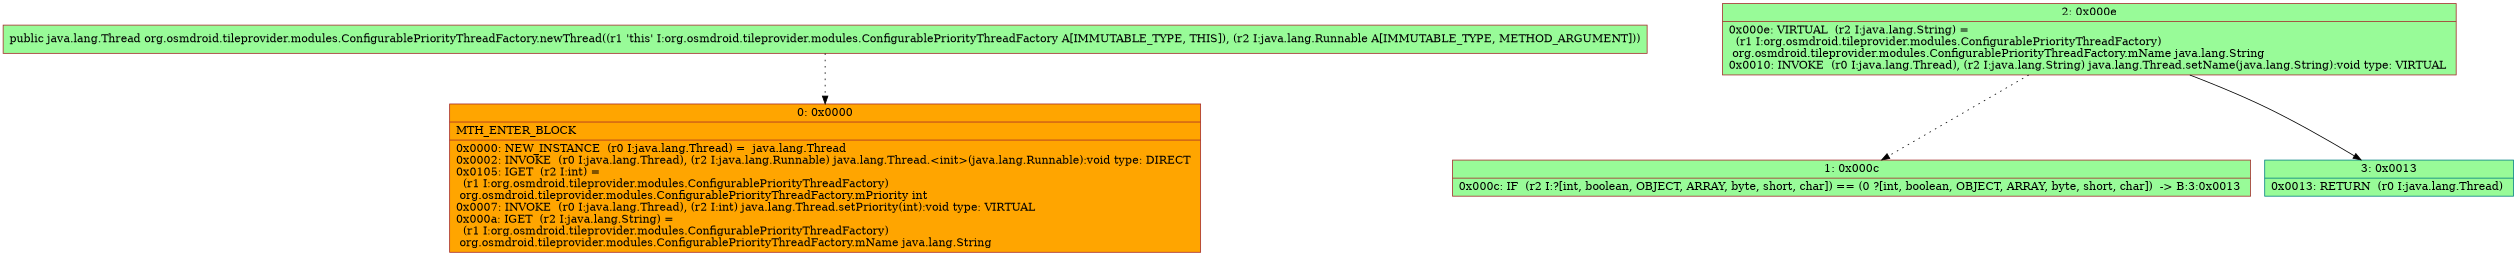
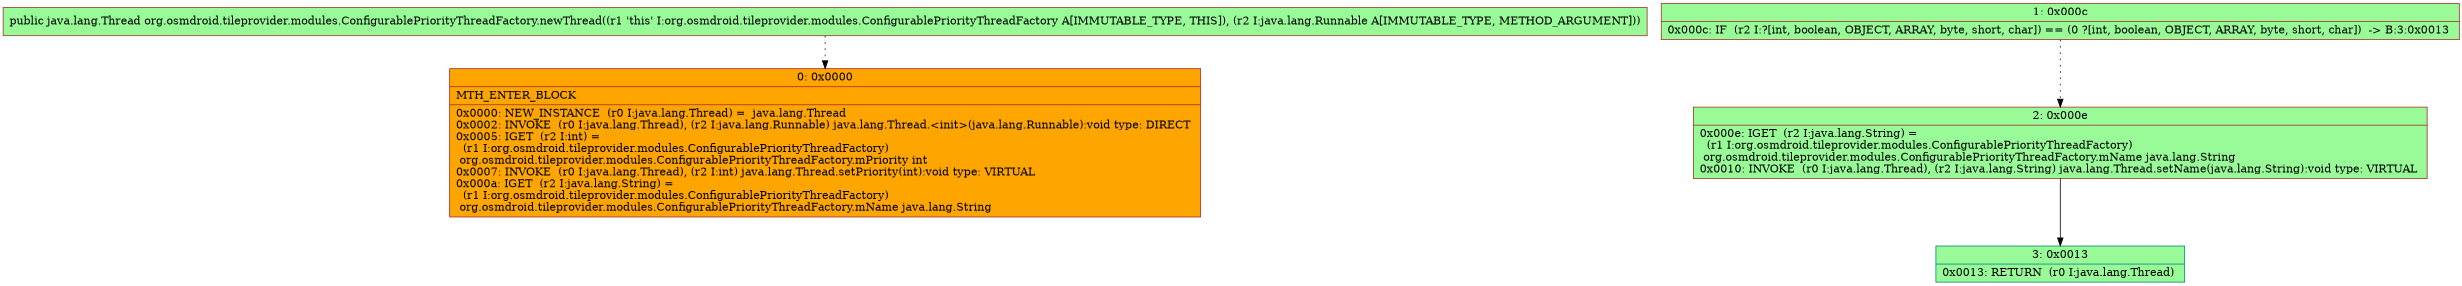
  digraph {
    node [color=brown fillcolor=palegreen shape=record style=filled]
    edge [style=dotted]
-   n1 [fillcolor=orange label="{0\:\ 0x0000|MTH_ENTER_BLOCK\l|0x0000: NEW_INSTANCE  (r0 I:java.lang.Thread) =  java.lang.Thread \l0x0002: INVOKE  (r0 I:java.lang.Thread), (r2 I:java.lang.Runnable) java.lang.Thread.\<init\>(java.lang.Runnable):void type: DIRECT \l0x0105: IGET  (r2 I:int) = \l  (r1 I:org.osmdroid.tileprovider.modules.ConfigurablePriorityThreadFactory)\l org.osmdroid.tileprovider.modules.ConfigurablePriorityThreadFactory.mPriority int \l0x0007: INVOKE  (r0 I:java.lang.Thread), (r2 I:int) java.lang.Thread.setPriority(int):void type: VIRTUAL \l0x000a: IGET  (r2 I:java.lang.String) = \l  (r1 I:org.osmdroid.tileprovider.modules.ConfigurablePriorityThreadFactory)\l org.osmdroid.tileprovider.modules.ConfigurablePriorityThreadFactory.mName java.lang.String \l}"]
+   n1 [fillcolor=orange label="{0\:\ 0x0000|MTH_ENTER_BLOCK\l|0x0000: NEW_INSTANCE  (r0 I:java.lang.Thread) =  java.lang.Thread \l0x0002: INVOKE  (r0 I:java.lang.Thread), (r2 I:java.lang.Runnable) java.lang.Thread.\<init\>(java.lang.Runnable):void type: DIRECT \l0x0005: IGET  (r2 I:int) = \l  (r1 I:org.osmdroid.tileprovider.modules.ConfigurablePriorityThreadFactory)\l org.osmdroid.tileprovider.modules.ConfigurablePriorityThreadFactory.mPriority int \l0x0007: INVOKE  (r0 I:java.lang.Thread), (r2 I:int) java.lang.Thread.setPriority(int):void type: VIRTUAL \l0x000a: IGET  (r2 I:java.lang.String) = \l  (r1 I:org.osmdroid.tileprovider.modules.ConfigurablePriorityThreadFactory)\l org.osmdroid.tileprovider.modules.ConfigurablePriorityThreadFactory.mName java.lang.String \l}"]
    n2 [label="{1\:\ 0x000c|0x000c: IF  (r2 I:?[int, boolean, OBJECT, ARRAY, byte, short, char]) == (0 ?[int, boolean, OBJECT, ARRAY, byte, short, char])  \-\> B:3:0x0013 \l}"]
-   n3 [label="{2\:\ 0x000e|0x000e: VIRTUAL  (r2 I:java.lang.String) = \l  (r1 I:org.osmdroid.tileprovider.modules.ConfigurablePriorityThreadFactory)\l org.osmdroid.tileprovider.modules.ConfigurablePriorityThreadFactory.mName java.lang.String \l0x0010: INVOKE  (r0 I:java.lang.Thread), (r2 I:java.lang.String) java.lang.Thread.setName(java.lang.String):void type: VIRTUAL \l}"]
+   n3 [label="{2\:\ 0x000e|0x000e: IGET  (r2 I:java.lang.String) = \l  (r1 I:org.osmdroid.tileprovider.modules.ConfigurablePriorityThreadFactory)\l org.osmdroid.tileprovider.modules.ConfigurablePriorityThreadFactory.mName java.lang.String \l0x0010: INVOKE  (r0 I:java.lang.Thread), (r2 I:java.lang.String) java.lang.Thread.setName(java.lang.String):void type: VIRTUAL \l}"]
    n4 [color=teal label="{3\:\ 0x0013|0x0013: RETURN  (r0 I:java.lang.Thread) \l}"]
    n5 [label="{public java.lang.Thread org.osmdroid.tileprovider.modules.ConfigurablePriorityThreadFactory.newThread((r1 'this' I:org.osmdroid.tileprovider.modules.ConfigurablePriorityThreadFactory A[IMMUTABLE_TYPE, THIS]), (r2 I:java.lang.Runnable A[IMMUTABLE_TYPE, METHOD_ARGUMENT])) }"]
-   n3 -> n2
+   n2 -> n3
    n3 -> n4 [style=solid]
    n5 -> n1
  }
